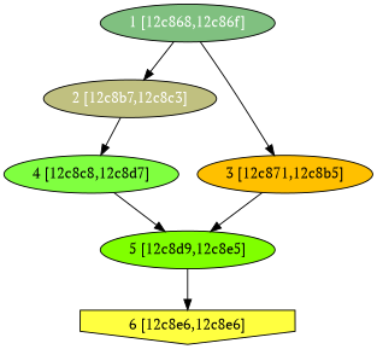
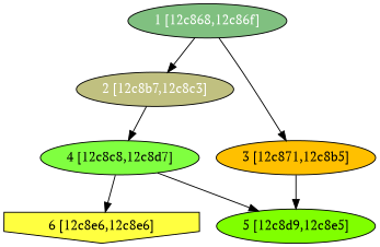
  digraph {
    fontname="PT Serif"
    node [fontcolor="#000000" fontname="PT Serif" shape=oval style=filled]
    edge [fontname="PT Serif"]
    n1 [fillcolor="#80C080" fontcolor="#ffffff" label="1 [12c868,12c86f]"]
    n2 [fillcolor="#C0C080" fontcolor="#ffffff" label="2 [12c8b7,12c8c3]"]
    n3 [fillcolor="#FFC000" label="3 [12c871,12c8b5]"]
    n4 [fillcolor="#80FF40" label="4 [12c8c8,12c8d7]"]
    n5 [fillcolor="#80FF00" label="5 [12c8d9,12c8e5]"]
    n6 [fillcolor="#FFFF40" label="6 [12c8e6,12c8e6]" shape=invhouse]
    n1 -> n2
    n1 -> n3
    n2 -> n4
    n3 -> n5
    n4 -> n5
-   n5 -> n6
+   n4 -> n6
  }
